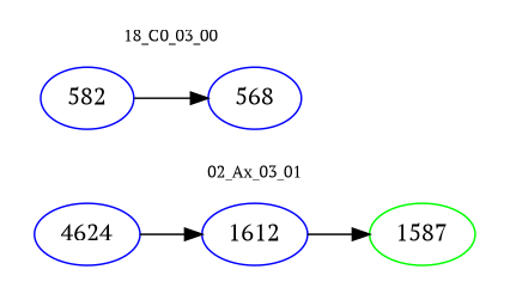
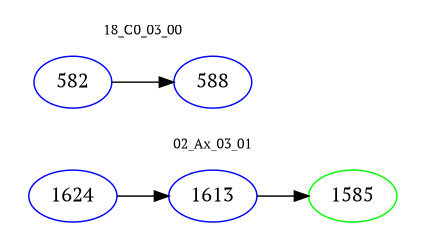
  digraph {
    fontname="PT Serif"
    rankdir=LR
    node [color=blue fontname="PT Serif"]
    edge [color=black fontname="PT Serif"]
-   n1 [label=1612]
-   n2 [color=green label=1587]
-   n3 [label=4624]
+   n1 [label=1613]
+   n2 [color=green label=1585]
+   n3 [label=1624]
    n4 [label=582]
-   n5 [label=568]
+   n5 [label=588]
    subgraph cluster_1 {
      color=white
      fontsize=10
      label="02_Ax_03_01"
      n1
      n2
      n3
    }
    subgraph cluster_2 {
      color=white
      fontsize=10
      label="18_C0_03_00"
      n4
      n5
    }
    n1 -> n2
    n3 -> n1
    n4 -> n5
  }
